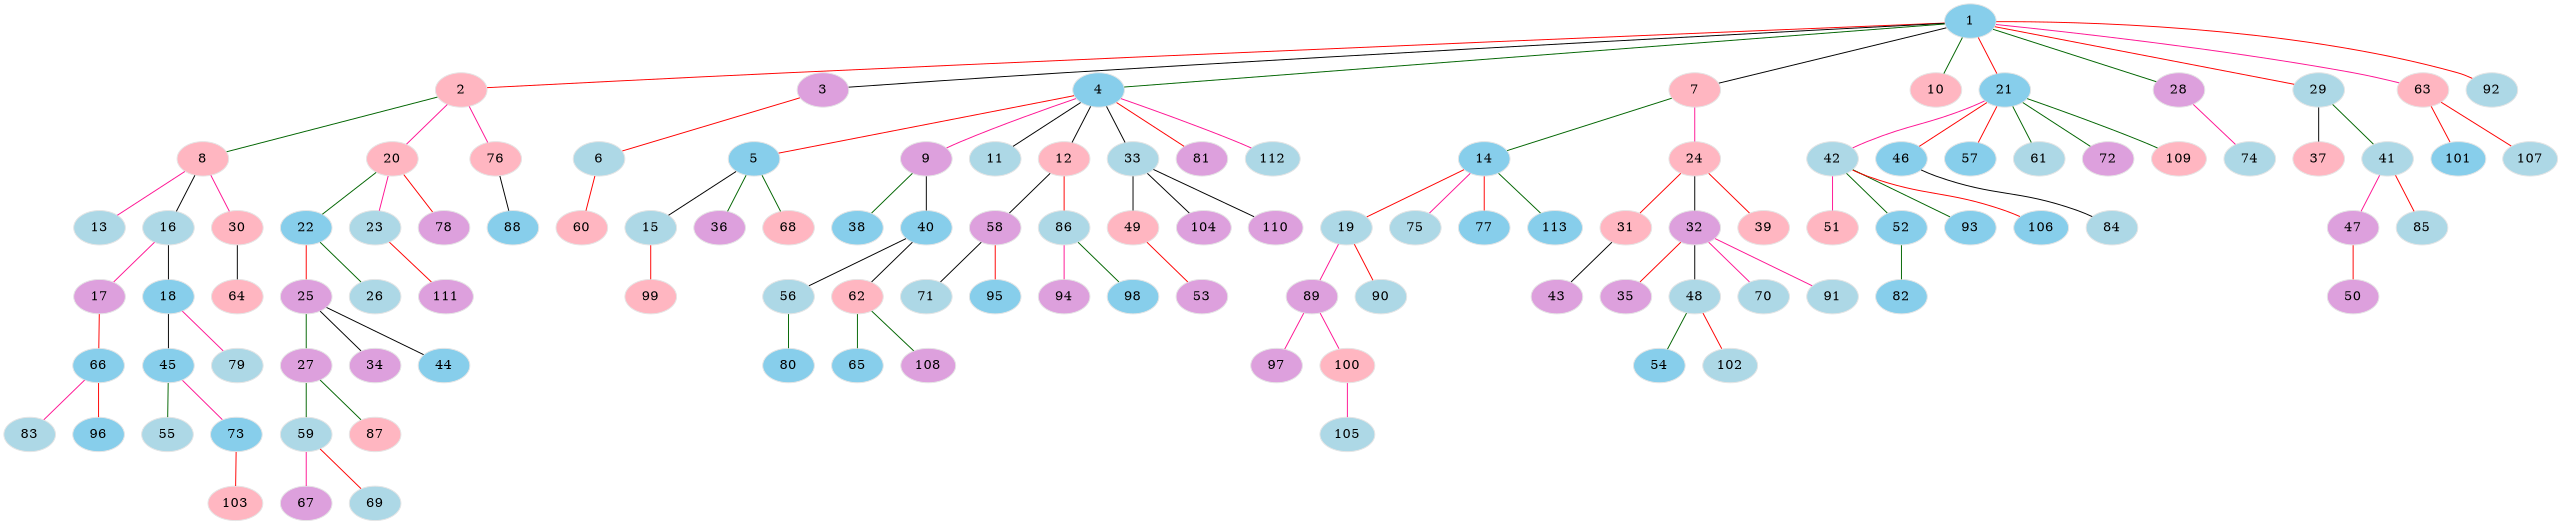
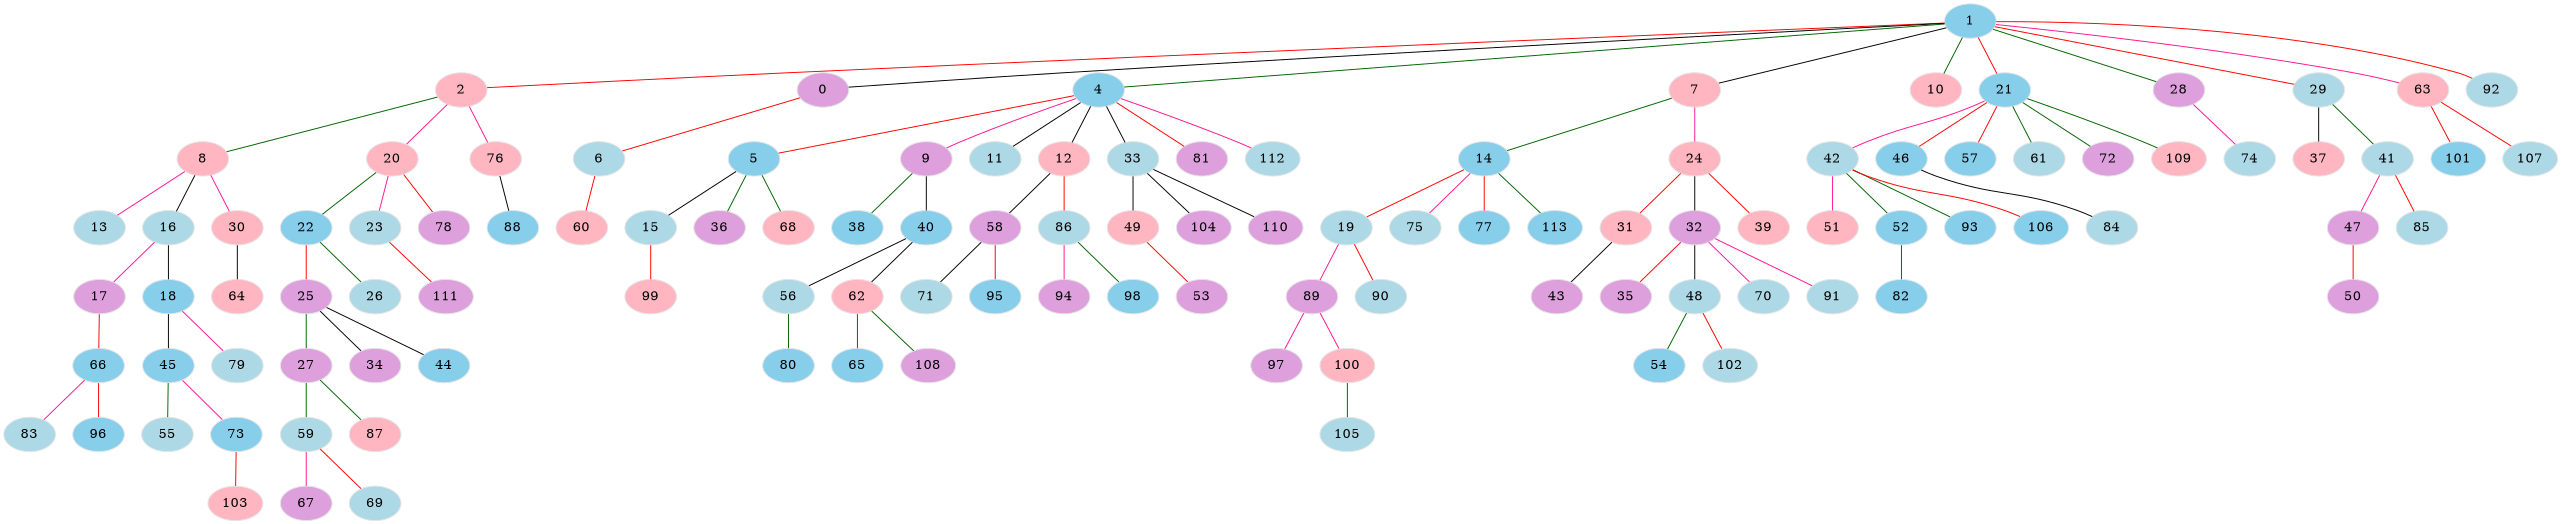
  graph {
    node [color=gray90 fillcolor=lightblue style=filled]
    edge [color=red]
    1 [fillcolor=skyblue]
    2 [fillcolor=lightpink]
-   3 [fillcolor=plum]
+   3 [fillcolor=plum label=0]
    4 [fillcolor=skyblue]
    7 [fillcolor=lightpink]
    10 [fillcolor=lightpink]
    21 [fillcolor=skyblue]
    28 [fillcolor=plum]
    29
    63 [fillcolor=lightpink]
    92
    8 [fillcolor=lightpink]
    20 [fillcolor=lightpink]
    76 [fillcolor=lightpink]
    6
    5 [fillcolor=skyblue]
    9 [fillcolor=plum]
    11
    12 [fillcolor=lightpink]
    33
    81 [fillcolor=plum]
    112
    14 [fillcolor=skyblue]
    24 [fillcolor=lightpink]
    42
    46 [fillcolor=skyblue]
    57 [fillcolor=skyblue]
    61
    72 [fillcolor=plum]
    109 [fillcolor=lightpink]
    74
    37 [fillcolor=lightpink]
    41
    101 [fillcolor=skyblue]
    107
    13
    16
    30 [fillcolor=lightpink]
    22 [fillcolor=skyblue]
    23
    78 [fillcolor=plum]
    88 [fillcolor=skyblue]
    60 [fillcolor=lightpink]
    15
    36 [fillcolor=plum]
    68 [fillcolor=lightpink]
    38 [fillcolor=skyblue]
    40 [fillcolor=skyblue]
    58 [fillcolor=plum]
    86
    49 [fillcolor=lightpink]
    104 [fillcolor=plum]
    110 [fillcolor=plum]
    99 [fillcolor=lightpink]
    19
    75
    77 [fillcolor=skyblue]
    113 [fillcolor=skyblue]
    31 [fillcolor=lightpink]
    32 [fillcolor=plum]
    39 [fillcolor=lightpink]
    17 [fillcolor=plum]
    18 [fillcolor=skyblue]
    64 [fillcolor=lightpink]
    56
    62 [fillcolor=lightpink]
    71
    95 [fillcolor=skyblue]
    94 [fillcolor=plum]
    98 [fillcolor=skyblue]
    89 [fillcolor=plum]
    90
    66 [fillcolor=skyblue]
    45 [fillcolor=skyblue]
    79
    83
    96 [fillcolor=skyblue]
    55
    73 [fillcolor=skyblue]
    97 [fillcolor=plum]
    100 [fillcolor=lightpink]
    25 [fillcolor=plum]
    26
    111 [fillcolor=plum]
    51 [fillcolor=lightpink]
    52 [fillcolor=skyblue]
    93 [fillcolor=skyblue]
    106 [fillcolor=skyblue]
    84
    27 [fillcolor=plum]
    34 [fillcolor=plum]
    44 [fillcolor=skyblue]
    43 [fillcolor=plum]
    35 [fillcolor=plum]
    48
    70
    91
    59
    87 [fillcolor=lightpink]
    67 [fillcolor=plum]
    69
    47 [fillcolor=plum]
    85
    54 [fillcolor=skyblue]
    102
    53 [fillcolor=plum]
    80 [fillcolor=skyblue]
    65 [fillcolor=skyblue]
    108 [fillcolor=plum]
    50 [fillcolor=plum]
    82 [fillcolor=skyblue]
    103 [fillcolor=lightpink]
    105
    1 -- 2
    1 -- 3 [color=black]
    1 -- 4 [color=darkgreen]
    1 -- 7 [color=black]
    1 -- 10 [color=darkgreen]
    1 -- 21
    1 -- 28 [color=darkgreen]
    1 -- 29
    1 -- 63 [color=deeppink]
    1 -- 92
    2 -- 8 [color=darkgreen]
    2 -- 20 [color=deeppink]
    2 -- 76 [color=deeppink]
    3 -- 6
    4 -- 5
    4 -- 9 [color=deeppink]
    4 -- 11 [color=black]
    4 -- 12 [color=black]
    4 -- 33 [color=black]
    4 -- 81
    4 -- 112 [color=deeppink]
    7 -- 14 [color=darkgreen]
    7 -- 24 [color=deeppink]
    21 -- 42 [color=deeppink]
    21 -- 46
    21 -- 57
    21 -- 61 [color=darkgreen]
    21 -- 72 [color=darkgreen]
    21 -- 109 [color=darkgreen]
    28 -- 74 [color=deeppink]
    29 -- 37 [color=black]
    29 -- 41 [color=darkgreen]
    63 -- 101
    63 -- 107
    8 -- 13 [color=deeppink]
    8 -- 16 [color=black]
    8 -- 30 [color=deeppink]
    20 -- 22 [color=darkgreen]
    20 -- 23 [color=deeppink]
    20 -- 78
    76 -- 88 [color=black]
    6 -- 60
    5 -- 15 [color=black]
    5 -- 36 [color=darkgreen]
    5 -- 68 [color=darkgreen]
    9 -- 38 [color=darkgreen]
    9 -- 40 [color=black]
    12 -- 58 [color=black]
    12 -- 86
    33 -- 49 [color=black]
    33 -- 104 [color=black]
    33 -- 110 [color=black]
    14 -- 19
    14 -- 75 [color=deeppink]
    14 -- 77
    14 -- 113 [color=darkgreen]
    24 -- 31
    24 -- 32 [color=black]
    24 -- 39
    42 -- 51 [color=deeppink]
    42 -- 52 [color=darkgreen]
    42 -- 93 [color=darkgreen]
    42 -- 106
    46 -- 84 [color=black]
    41 -- 47 [color=deeppink]
    41 -- 85
    16 -- 17 [color=deeppink]
    16 -- 18 [color=black]
    30 -- 64 [color=black]
    22 -- 25
    22 -- 26 [color=darkgreen]
    23 -- 111
    15 -- 99
    40 -- 56 [color=black]
    40 -- 62 [color=black]
    58 -- 71 [color=black]
    58 -- 95
    86 -- 94 [color=deeppink]
    86 -- 98 [color=darkgreen]
    49 -- 53
    19 -- 89 [color=deeppink]
    19 -- 90
    31 -- 43 [color=black]
    32 -- 35
    32 -- 48 [color=black]
    32 -- 70 [color=deeppink]
    32 -- 91 [color=deeppink]
    17 -- 66
    18 -- 45 [color=black]
    18 -- 79 [color=deeppink]
    56 -- 80 [color=darkgreen]
    62 -- 65 [color=darkgreen]
    62 -- 108 [color=darkgreen]
    89 -- 97 [color=deeppink]
    89 -- 100 [color=deeppink]
    66 -- 83 [color=deeppink]
    66 -- 96
    45 -- 55 [color=darkgreen]
    45 -- 73 [color=deeppink]
    73 -- 103
-   100 -- 105 [color=deeppink]
+   100 -- 105 [color=darkgreen]
    25 -- 27 [color=darkgreen]
    25 -- 34 [color=black]
    25 -- 44 [color=black]
    52 -- 82 [color=darkgreen]
    27 -- 59 [color=darkgreen]
    27 -- 87 [color=darkgreen]
    48 -- 54 [color=darkgreen]
    48 -- 102
    59 -- 67 [color=deeppink]
    59 -- 69
    47 -- 50
  }
